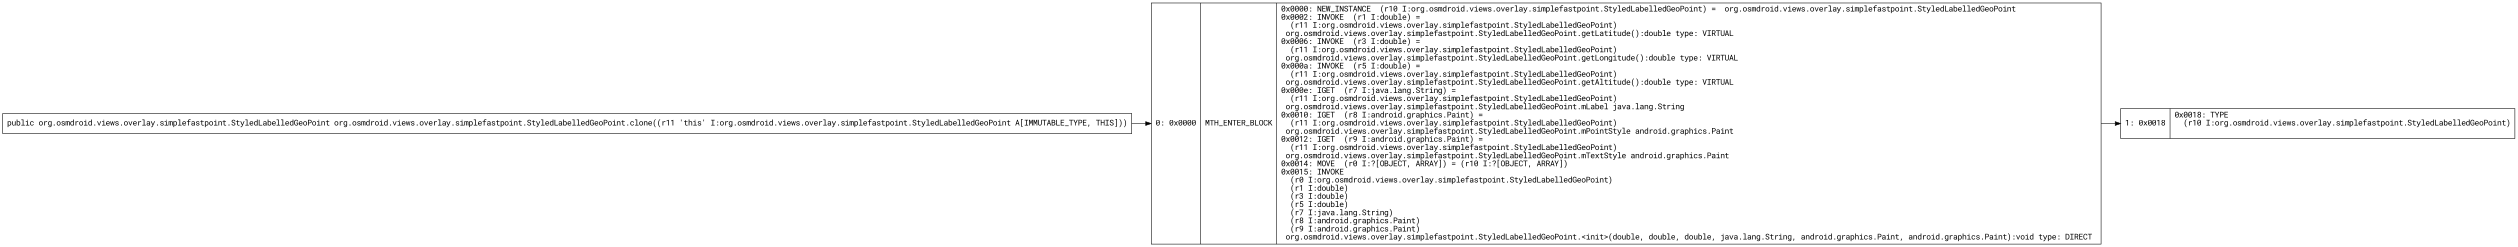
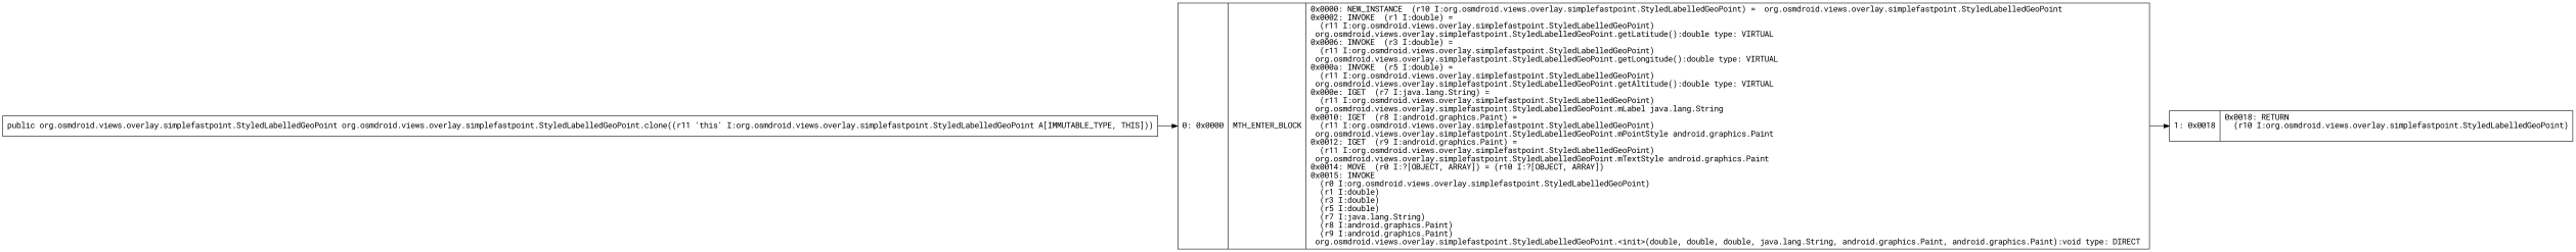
  digraph {
    rankdir=LR
    fontname="Roboto Mono"
    node [shape=record fontname="Roboto Mono"]
    edge [fontname="Roboto Mono"]
    n1 [label="{0\:\ 0x0000|MTH_ENTER_BLOCK\l|0x0000: NEW_INSTANCE  (r10 I:org.osmdroid.views.overlay.simplefastpoint.StyledLabelledGeoPoint) =  org.osmdroid.views.overlay.simplefastpoint.StyledLabelledGeoPoint \l0x0002: INVOKE  (r1 I:double) = \l  (r11 I:org.osmdroid.views.overlay.simplefastpoint.StyledLabelledGeoPoint)\l org.osmdroid.views.overlay.simplefastpoint.StyledLabelledGeoPoint.getLatitude():double type: VIRTUAL \l0x0006: INVOKE  (r3 I:double) = \l  (r11 I:org.osmdroid.views.overlay.simplefastpoint.StyledLabelledGeoPoint)\l org.osmdroid.views.overlay.simplefastpoint.StyledLabelledGeoPoint.getLongitude():double type: VIRTUAL \l0x000a: INVOKE  (r5 I:double) = \l  (r11 I:org.osmdroid.views.overlay.simplefastpoint.StyledLabelledGeoPoint)\l org.osmdroid.views.overlay.simplefastpoint.StyledLabelledGeoPoint.getAltitude():double type: VIRTUAL \l0x000e: IGET  (r7 I:java.lang.String) = \l  (r11 I:org.osmdroid.views.overlay.simplefastpoint.StyledLabelledGeoPoint)\l org.osmdroid.views.overlay.simplefastpoint.StyledLabelledGeoPoint.mLabel java.lang.String \l0x0010: IGET  (r8 I:android.graphics.Paint) = \l  (r11 I:org.osmdroid.views.overlay.simplefastpoint.StyledLabelledGeoPoint)\l org.osmdroid.views.overlay.simplefastpoint.StyledLabelledGeoPoint.mPointStyle android.graphics.Paint \l0x0012: IGET  (r9 I:android.graphics.Paint) = \l  (r11 I:org.osmdroid.views.overlay.simplefastpoint.StyledLabelledGeoPoint)\l org.osmdroid.views.overlay.simplefastpoint.StyledLabelledGeoPoint.mTextStyle android.graphics.Paint \l0x0014: MOVE  (r0 I:?[OBJECT, ARRAY]) = (r10 I:?[OBJECT, ARRAY]) \l0x0015: INVOKE  \l  (r0 I:org.osmdroid.views.overlay.simplefastpoint.StyledLabelledGeoPoint)\l  (r1 I:double)\l  (r3 I:double)\l  (r5 I:double)\l  (r7 I:java.lang.String)\l  (r8 I:android.graphics.Paint)\l  (r9 I:android.graphics.Paint)\l org.osmdroid.views.overlay.simplefastpoint.StyledLabelledGeoPoint.\<init\>(double, double, double, java.lang.String, android.graphics.Paint, android.graphics.Paint):void type: DIRECT \l}"]
-   n2 [label="{1\:\ 0x0018|0x0018: TYPE  \l  (r10 I:org.osmdroid.views.overlay.simplefastpoint.StyledLabelledGeoPoint)\l \l}"]
+   n2 [label="{1\:\ 0x0018|0x0018: RETURN  \l  (r10 I:org.osmdroid.views.overlay.simplefastpoint.StyledLabelledGeoPoint)\l \l}"]
    n3 [label="{public org.osmdroid.views.overlay.simplefastpoint.StyledLabelledGeoPoint org.osmdroid.views.overlay.simplefastpoint.StyledLabelledGeoPoint.clone((r11 'this' I:org.osmdroid.views.overlay.simplefastpoint.StyledLabelledGeoPoint A[IMMUTABLE_TYPE, THIS])) }"]
    n1 -> n2
    n3 -> n1
  }
